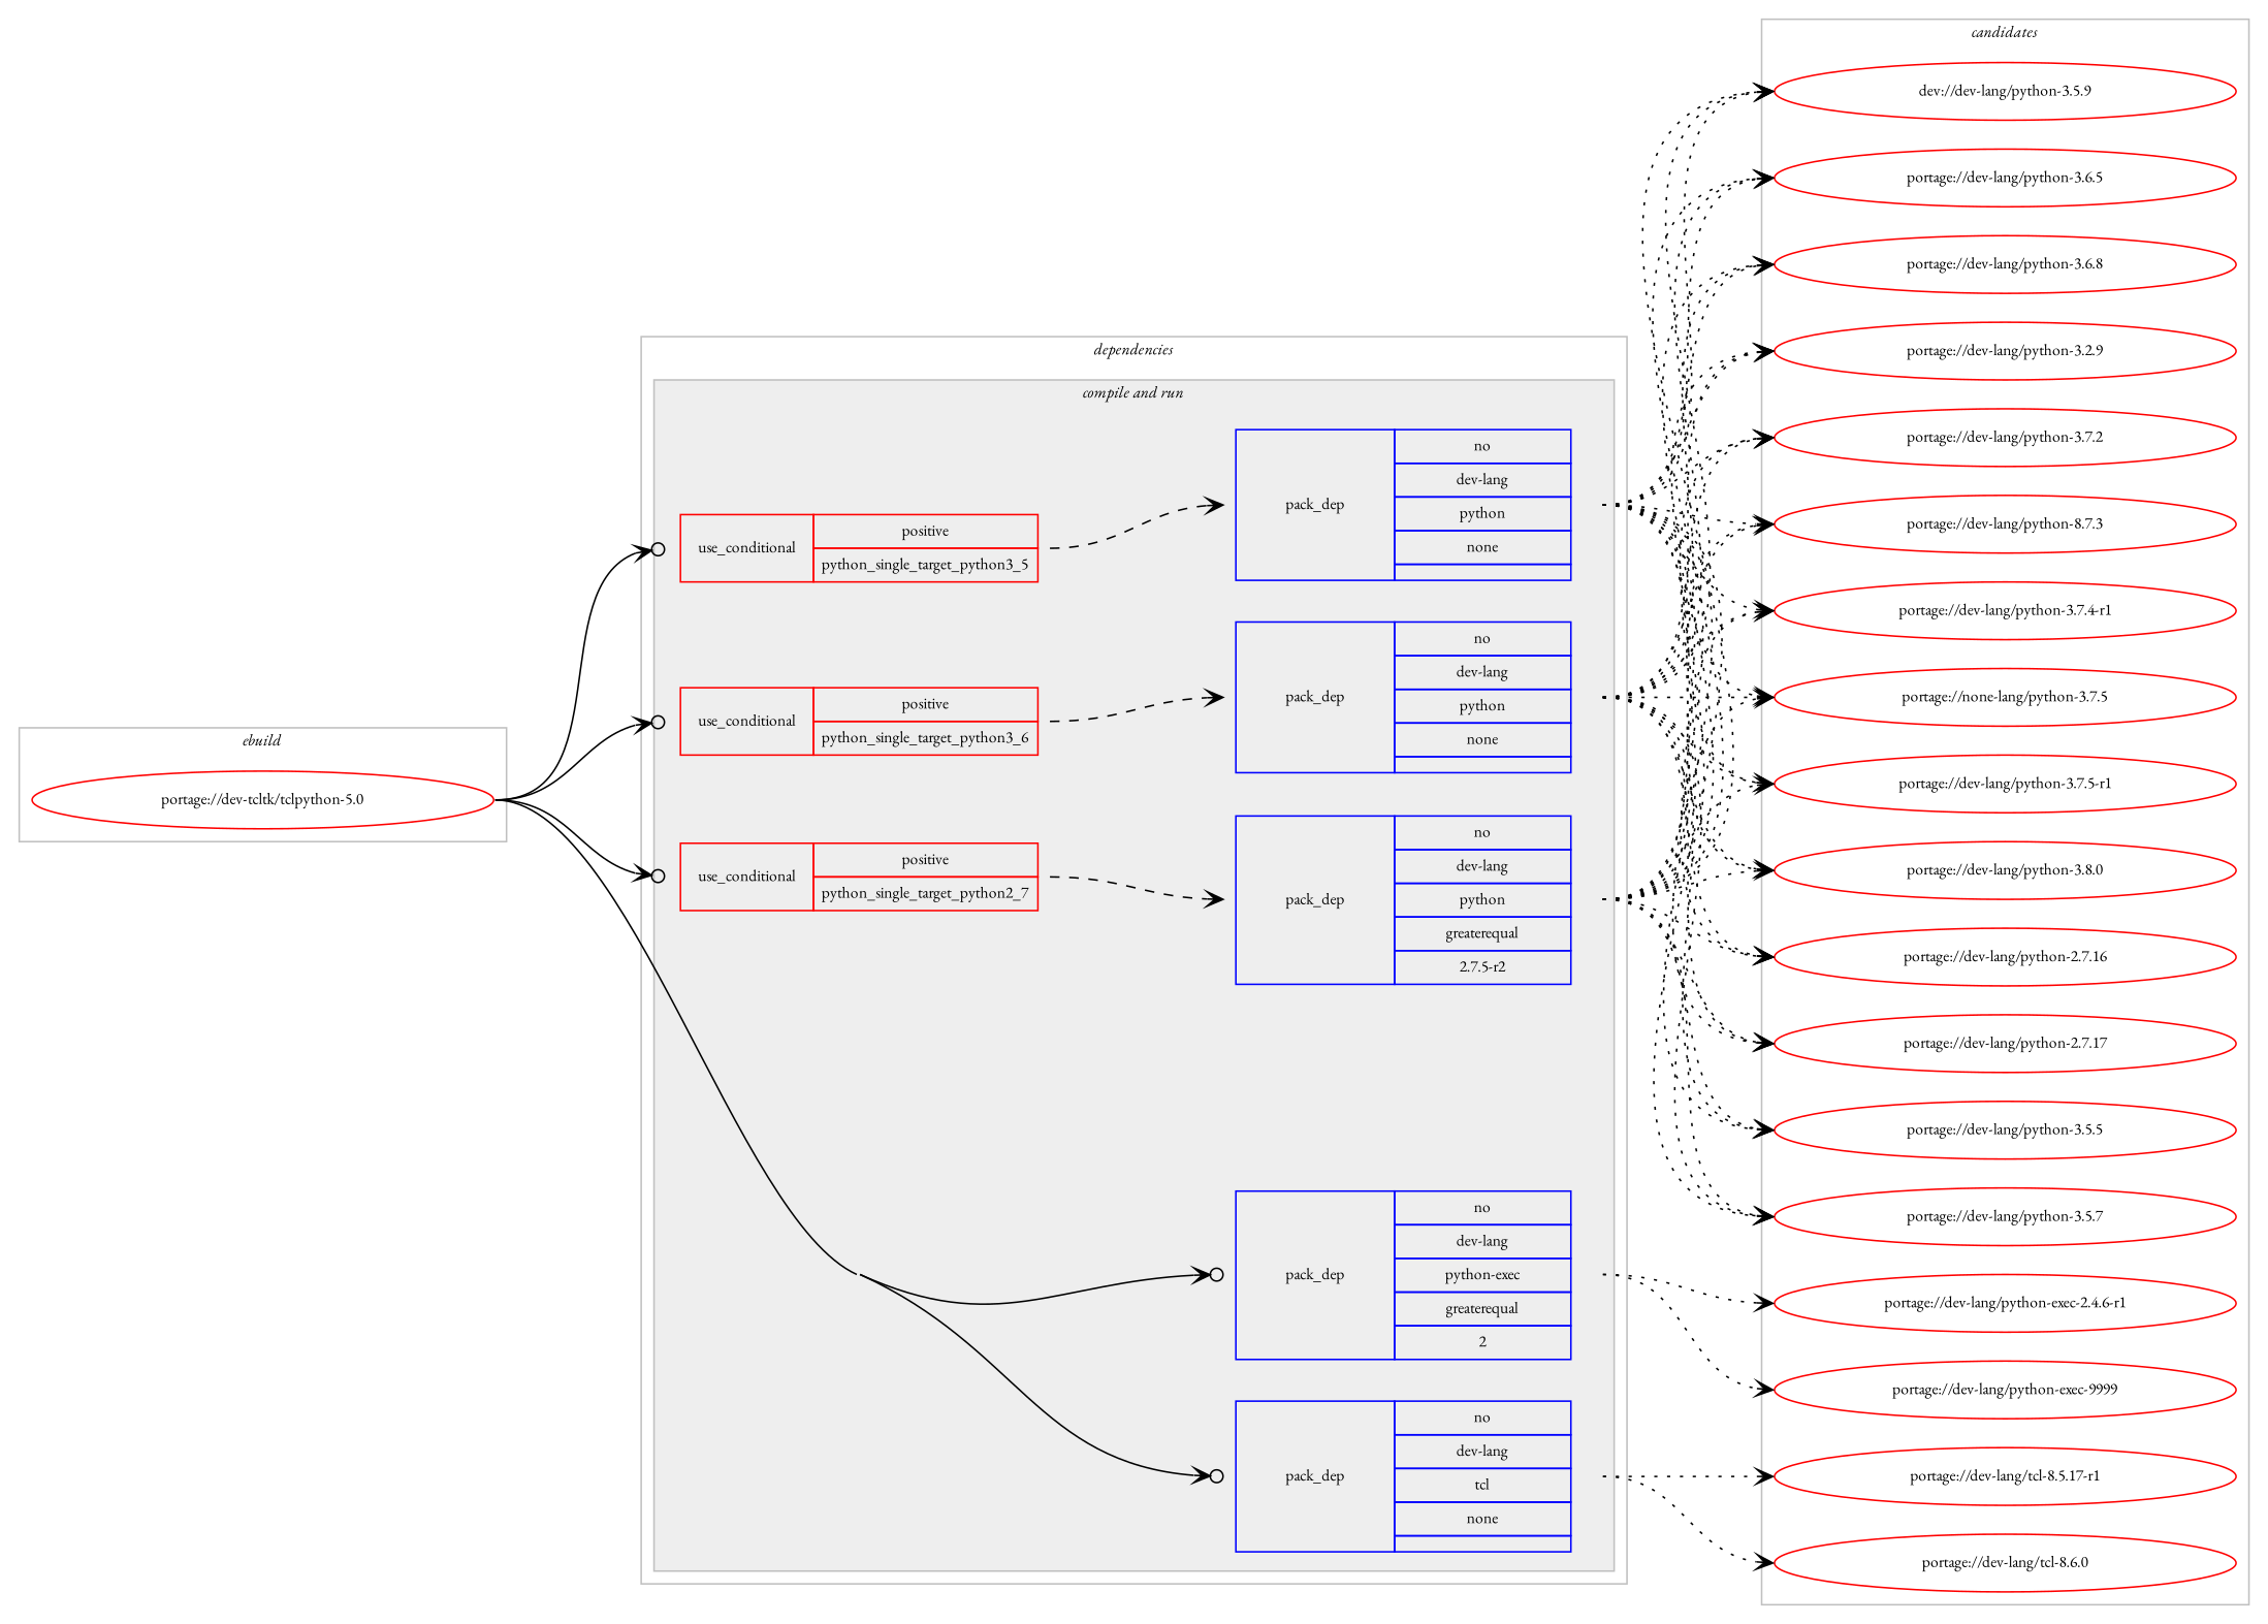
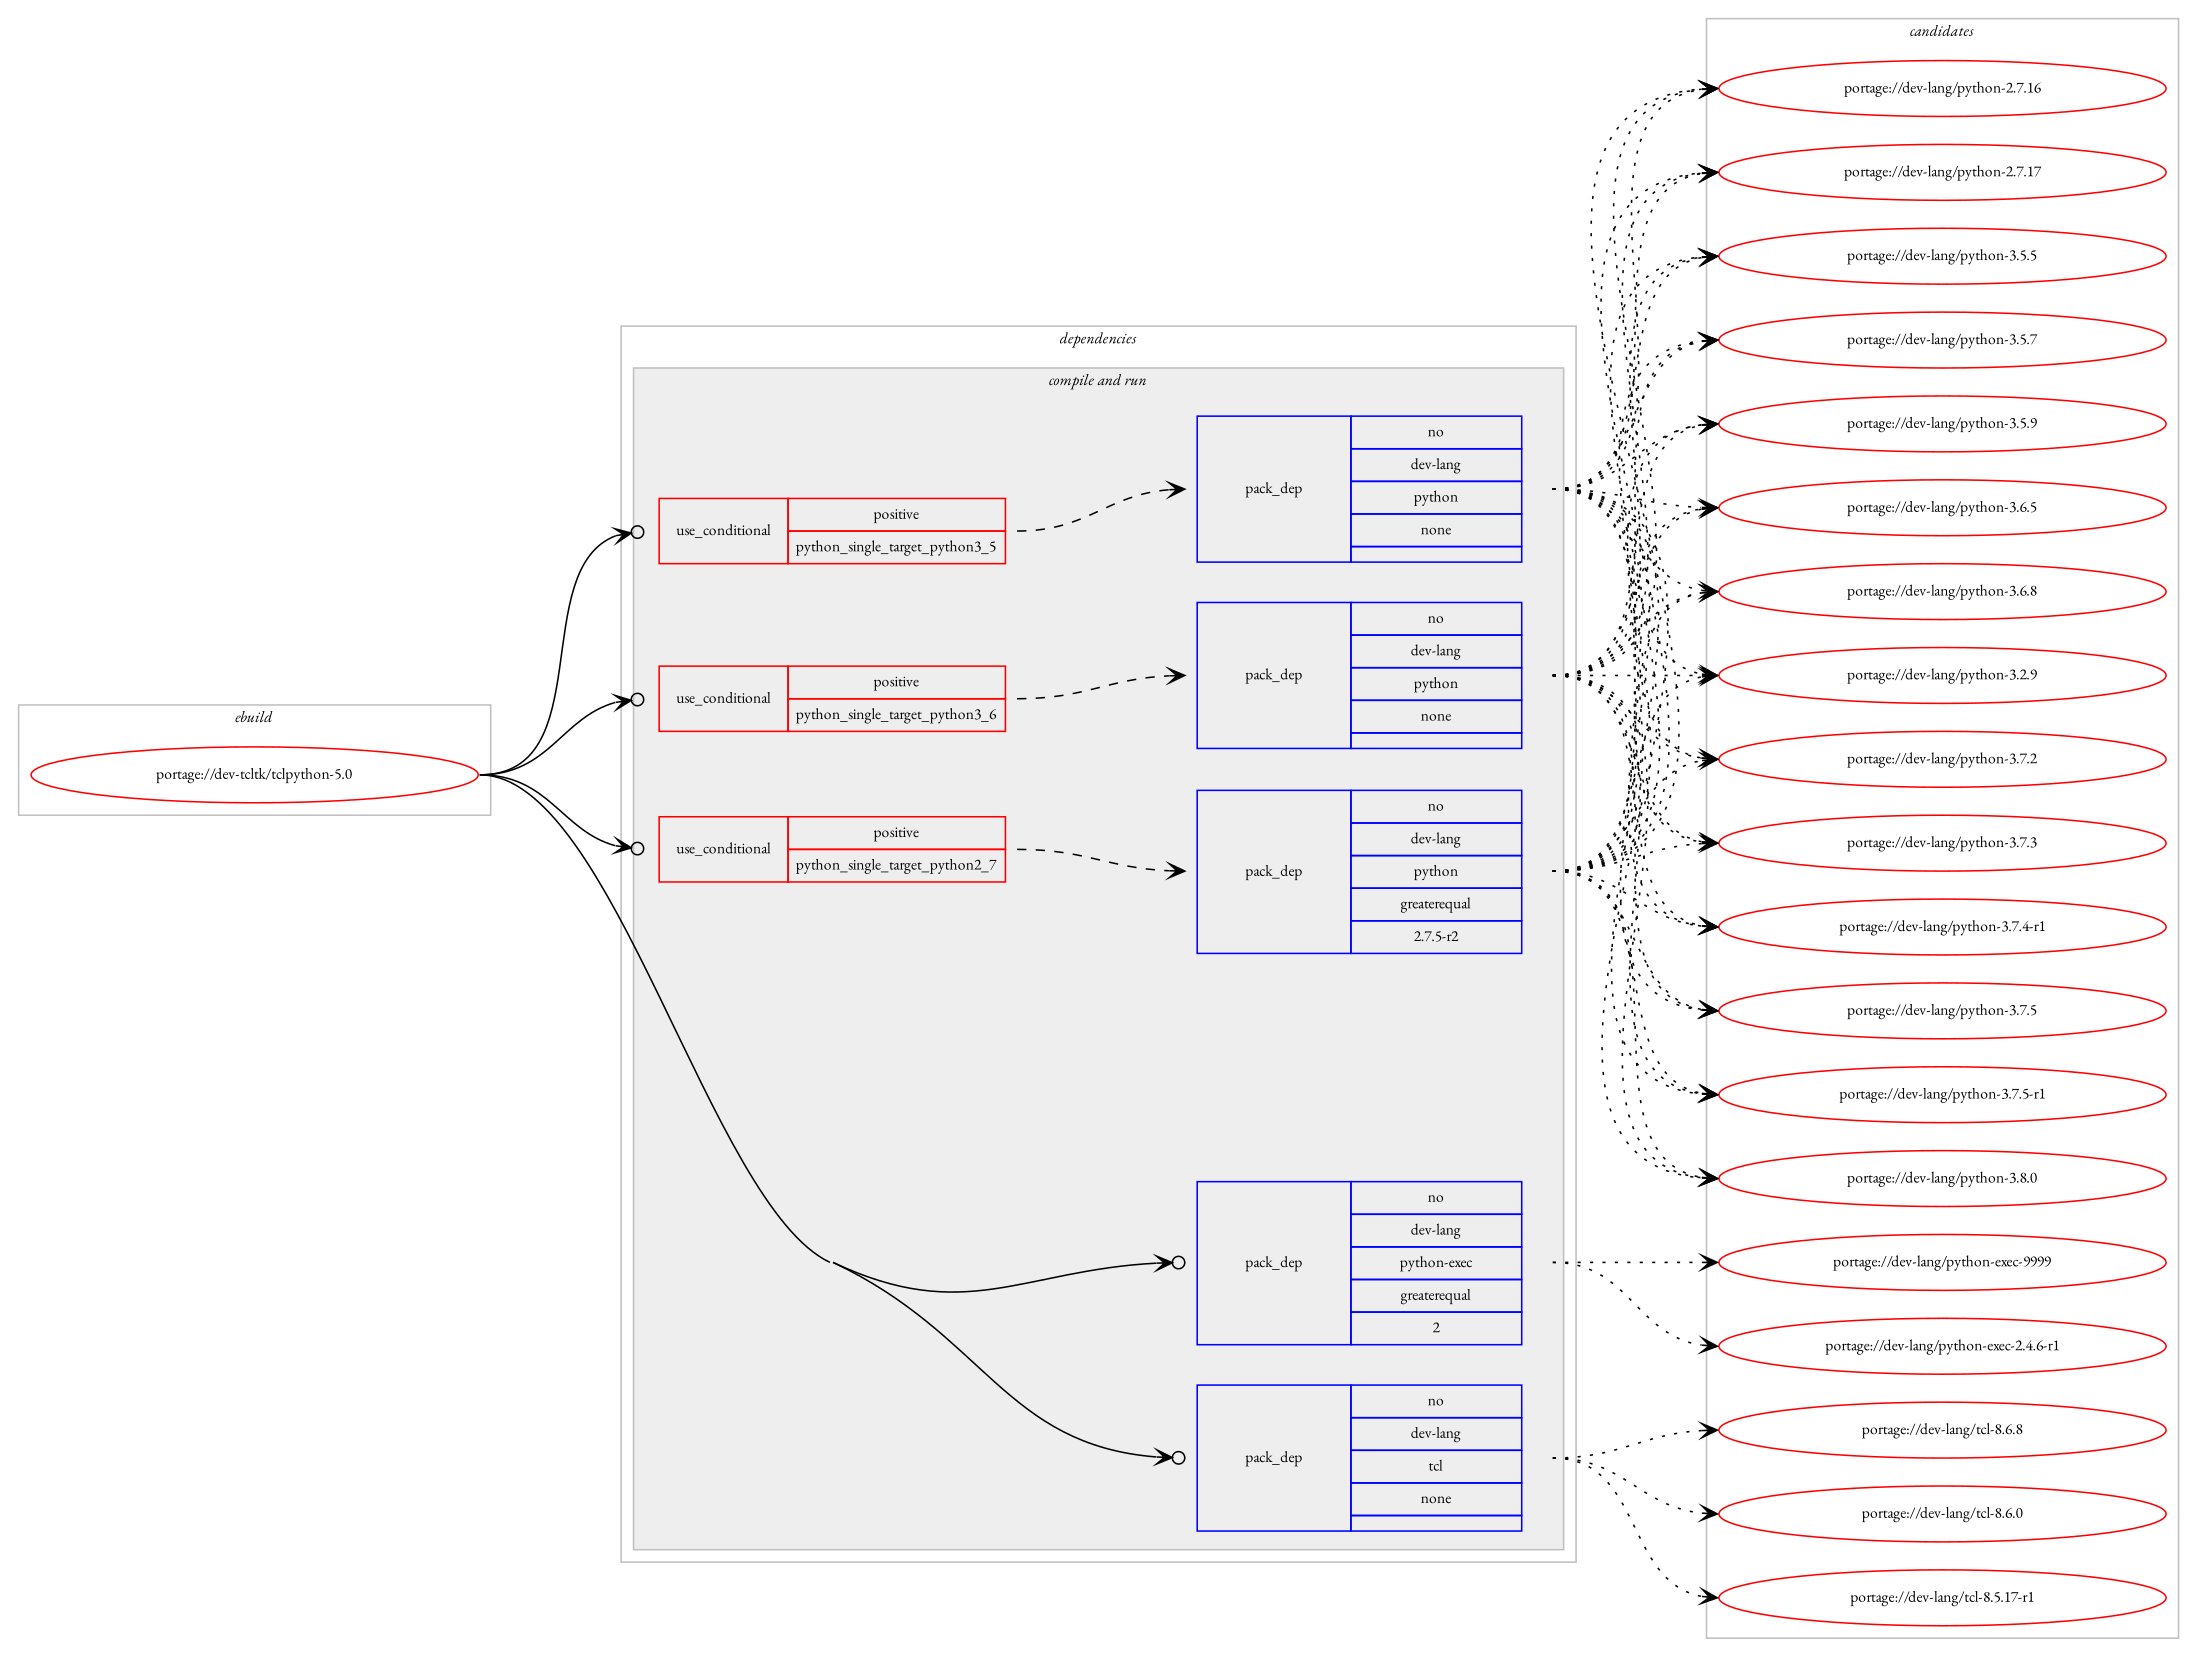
  digraph {
    compound=true
    concentrate=true
    fontname="EB Garamond"
    fontsize=10
    newrank=true
    rankdir=LR
    ranksep=1.5
    node [color=red fontname="EB Garamond" fontsize=10]
    edge [arrowhead=vee fontname="EB Garamond" headport=w style=dotted tailport=e weight=100]
    n1 [label="portage://dev-tcltk/tclpython-5.0" width=4]
    n2 [color=blue label=<<TABLE BORDER="0" CELLBORDER="1" CELLSPACING="0" CELLPADDING="4" WIDTH="220"><TR><TD ROWSPAN="6" CELLPADDING="30">pack_dep</TD></TR><TR><TD WIDTH="110">no</TD></TR><TR><TD>dev-lang</TD></TR><TR><TD>python</TD></TR><TR><TD>greaterequal</TD></TR><TR><TD>2.7.5-r2</TD></TR></TABLE>> shape=none]
    n3 [label=<<TABLE BORDER="0" CELLBORDER="1" CELLSPACING="0" CELLPADDING="4"><TR><TD ROWSPAN="3" CELLPADDING="10">use_conditional</TD></TR><TR><TD>positive</TD></TR><TR><TD>python_single_target_python2_7</TD></TR></TABLE>> shape=none]
    n4 [color=blue label=<<TABLE BORDER="0" CELLBORDER="1" CELLSPACING="0" CELLPADDING="4" WIDTH="220"><TR><TD ROWSPAN="6" CELLPADDING="30">pack_dep</TD></TR><TR><TD WIDTH="110">no</TD></TR><TR><TD>dev-lang</TD></TR><TR><TD>python</TD></TR><TR><TD>none</TD></TR><TR><TD></TD></TR></TABLE>> shape=none]
    n5 [label=<<TABLE BORDER="0" CELLBORDER="1" CELLSPACING="0" CELLPADDING="4"><TR><TD ROWSPAN="3" CELLPADDING="10">use_conditional</TD></TR><TR><TD>positive</TD></TR><TR><TD>python_single_target_python3_5</TD></TR></TABLE>> shape=none]
    n6 [color=blue label=<<TABLE BORDER="0" CELLBORDER="1" CELLSPACING="0" CELLPADDING="4" WIDTH="220"><TR><TD ROWSPAN="6" CELLPADDING="30">pack_dep</TD></TR><TR><TD WIDTH="110">no</TD></TR><TR><TD>dev-lang</TD></TR><TR><TD>python</TD></TR><TR><TD>none</TD></TR><TR><TD></TD></TR></TABLE>> shape=none]
    n7 [label=<<TABLE BORDER="0" CELLBORDER="1" CELLSPACING="0" CELLPADDING="4"><TR><TD ROWSPAN="3" CELLPADDING="10">use_conditional</TD></TR><TR><TD>positive</TD></TR><TR><TD>python_single_target_python3_6</TD></TR></TABLE>> shape=none]
    n8 [color=blue label=<<TABLE BORDER="0" CELLBORDER="1" CELLSPACING="0" CELLPADDING="4" WIDTH="220"><TR><TD ROWSPAN="6" CELLPADDING="30">pack_dep</TD></TR><TR><TD WIDTH="110">no</TD></TR><TR><TD>dev-lang</TD></TR><TR><TD>python-exec</TD></TR><TR><TD>greaterequal</TD></TR><TR><TD>2</TD></TR></TABLE>> shape=none]
    n9 [color=blue label=<<TABLE BORDER="0" CELLBORDER="1" CELLSPACING="0" CELLPADDING="4" WIDTH="220"><TR><TD ROWSPAN="6" CELLPADDING="30">pack_dep</TD></TR><TR><TD WIDTH="110">no</TD></TR><TR><TD>dev-lang</TD></TR><TR><TD>tcl</TD></TR><TR><TD>none</TD></TR><TR><TD></TD></TR></TABLE>> shape=none]
    n10 [label="portage://dev-lang/python-2.7.16" width=4]
    n11 [label="portage://dev-lang/python-2.7.17" width=4]
    n12 [label="portage://dev-lang/python-3.5.5" width=4]
    n13 [label="portage://dev-lang/python-3.5.7" width=4]
-   n14 [label="dev://dev-lang/python-3.5.9" width=4]
+   n14 [label="portage://dev-lang/python-3.5.9" width=4]
    n15 [label="portage://dev-lang/python-3.6.5" width=4]
    n16 [label="portage://dev-lang/python-3.6.8" width=4]
    n17 [label="portage://dev-lang/python-3.2.9" width=4]
    n18 [label="portage://dev-lang/python-3.7.2" width=4]
-   n19 [label="portage://dev-lang/python-8.7.3" width=4]
+   n19 [label="portage://dev-lang/python-3.7.3" width=4]
    n20 [label="portage://dev-lang/python-3.7.4-r1" width=4]
-   n21 [label="portage://none-lang/python-3.7.5" width=4]
+   n21 [label="portage://dev-lang/python-3.7.5" width=4]
    n22 [label="portage://dev-lang/python-3.7.5-r1" width=4]
    n23 [label="portage://dev-lang/python-3.8.0" width=4]
    n24 [label="portage://dev-lang/python-exec-2.4.6-r1" width=4]
    n25 [label="portage://dev-lang/python-exec-9999" width=4]
    n26 [label="portage://dev-lang/tcl-8.5.17-r1" width=4]
+   n27 [label="portage://dev-lang/tcl-8.6.8" width=4]
    n28 [label="portage://dev-lang/tcl-8.6.0" width=4]
    subgraph cluster_1 {
      color=gray
      label=<<i>ebuild</i>>
      rank=same
      n1
    }
    subgraph cluster_2 {
      color=gray
      label=<<i>dependencies</i>>
      subgraph cluster_3 {
        color=gray
        fillcolor="#eeeeee"
        label=<<i>compile</i>>
        style=filled
      }
      subgraph cluster_4 {
        color=gray
        fillcolor="#eeeeee"
        label=<<i>compile and run</i>>
        style=filled
        subgraph sub_5 {
          color=gray
          fillcolor="#eeeeee"
          label=<<i>compile and run</i>>
          style=filled
          n3
          subgraph sub_6 {
            color=gray
            fillcolor="#eeeeee"
            label=<<i>compile and run</i>>
            style=filled
            n2
          }
        }
        subgraph sub_7 {
          color=gray
          fillcolor="#eeeeee"
          label=<<i>compile and run</i>>
          style=filled
          n5
          subgraph sub_8 {
            color=gray
            fillcolor="#eeeeee"
            label=<<i>compile and run</i>>
            style=filled
            n4
          }
        }
        subgraph sub_9 {
          color=gray
          fillcolor="#eeeeee"
          label=<<i>compile and run</i>>
          style=filled
          n7
          subgraph sub_10 {
            color=gray
            fillcolor="#eeeeee"
            label=<<i>compile and run</i>>
            style=filled
            n6
          }
        }
        subgraph sub_11 {
          color=gray
          fillcolor="#eeeeee"
          label=<<i>compile and run</i>>
          style=filled
          n8
        }
        subgraph sub_12 {
          color=gray
          fillcolor="#eeeeee"
          label=<<i>compile and run</i>>
          style=filled
          n9
        }
      }
      subgraph cluster_13 {
        color=gray
        fillcolor="#eeeeee"
        label=<<i>run</i>>
        style=filled
      }
    }
    subgraph cluster_14 {
      color=gray
      label=<<i>candidates</i>>
      rank=same
      subgraph sub_15 {
        color=black
        label=<<i>candidates</i>>
        nodesep=1
        rank=same
        n10
        n11
        n12
        n13
        n14
        n15
        n16
        n17
        n18
        n19
        n20
        n21
        n22
        n23
      }
      subgraph sub_16 {
        color=black
        label=<<i>candidates</i>>
        nodesep=1
        rank=same
        n10
        n11
        n12
        n13
        n14
        n15
        n16
        n17
        n18
        n19
        n20
        n21
        n22
        n23
      }
      subgraph sub_17 {
        color=black
        label=<<i>candidates</i>>
        nodesep=1
        rank=same
        n10
        n11
        n12
        n13
        n14
        n15
        n16
        n17
        n18
        n19
        n20
        n21
        n22
        n23
      }
      subgraph sub_18 {
        color=black
        label=<<i>candidates</i>>
        nodesep=1
        rank=same
        n24
        n25
      }
      subgraph sub_19 {
        color=black
        label=<<i>candidates</i>>
        nodesep=1
        rank=same
        n26
+       n27
        n28
      }
    }
    n1 -> n3 [arrowhead=odotvee style=solid weight=20]
    n1 -> n5 [arrowhead=odotvee style=solid weight=20]
    n1 -> n7 [arrowhead=odotvee style=solid weight=20]
    n1 -> n8 [arrowhead=odotvee style=solid weight=20]
    n1 -> n9 [arrowhead=odotvee style=solid weight=20]
    n2 -> n10
    n2 -> n11
    n2 -> n12
    n2 -> n13
    n2 -> n14
    n2 -> n15
    n2 -> n16
    n2 -> n17
    n2 -> n18
    n2 -> n19
    n2 -> n20
    n2 -> n21
    n2 -> n22
    n2 -> n23
    n3 -> n2 [style=dashed weight=20]
    n4 -> n10
    n4 -> n11
    n4 -> n12
    n4 -> n13
    n4 -> n14
    n4 -> n15
    n4 -> n16
    n4 -> n17
    n4 -> n18
    n4 -> n19
    n4 -> n20
    n4 -> n21
    n4 -> n22
    n4 -> n23
    n5 -> n4 [style=dashed weight=20]
    n6 -> n10
    n6 -> n11
    n6 -> n12
    n6 -> n13
    n6 -> n14
    n6 -> n15
    n6 -> n16
    n6 -> n17
    n6 -> n18
    n6 -> n19
    n6 -> n20
    n6 -> n21
    n6 -> n22
    n6 -> n23
    n7 -> n6 [style=dashed weight=20]
    n8 -> n24
    n8 -> n25
    n9 -> n26
+   n9 -> n27
    n9 -> n28
  }
